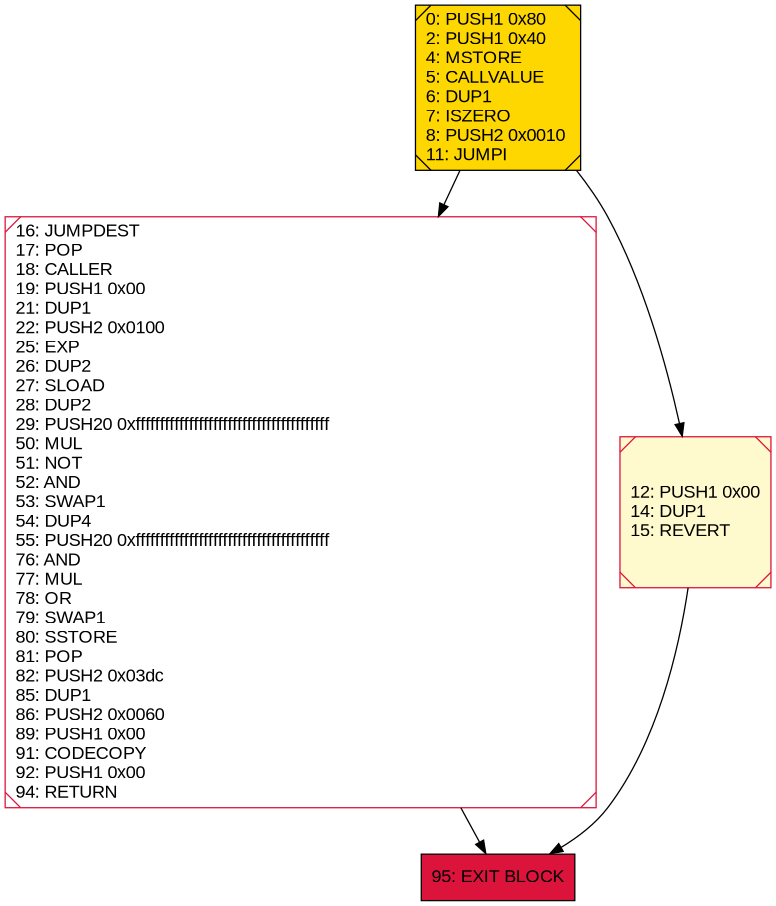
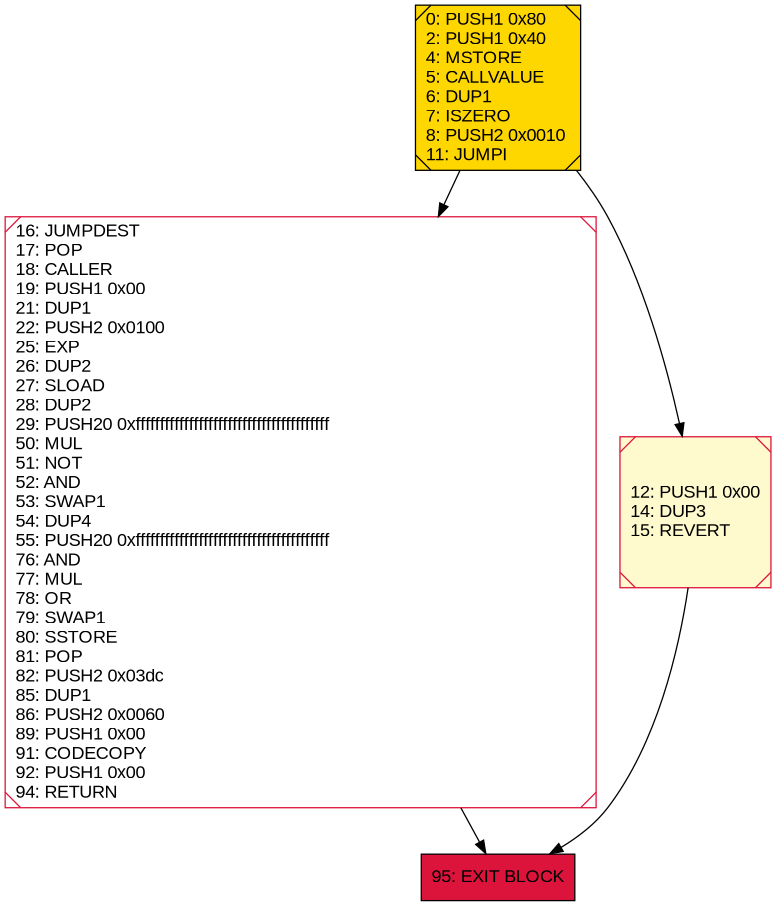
  digraph {
    rankdir=UD
    node [color=black fontcolor=black fontname=arial shape=Msquare style=filled]
    n1 [fillcolor=gold label="0: PUSH1 0x80\l2: PUSH1 0x40\l4: MSTORE\l5: CALLVALUE\l6: DUP1\l7: ISZERO\l8: PUSH2 0x0010\l11: JUMPI\l"]
    n2 [color=crimson fillcolor=white label="16: JUMPDEST\l17: POP\l18: CALLER\l19: PUSH1 0x00\l21: DUP1\l22: PUSH2 0x0100\l25: EXP\l26: DUP2\l27: SLOAD\l28: DUP2\l29: PUSH20 0xffffffffffffffffffffffffffffffffffffffff\l50: MUL\l51: NOT\l52: AND\l53: SWAP1\l54: DUP4\l55: PUSH20 0xffffffffffffffffffffffffffffffffffffffff\l76: AND\l77: MUL\l78: OR\l79: SWAP1\l80: SSTORE\l81: POP\l82: PUSH2 0x03dc\l85: DUP1\l86: PUSH2 0x0060\l89: PUSH1 0x00\l91: CODECOPY\l92: PUSH1 0x00\l94: RETURN\l"]
-   n3 [color=crimson fillcolor=lemonchiffon label="12: PUSH1 0x00\l14: DUP1\l15: REVERT\l"]
+   n3 [color=crimson fillcolor=lemonchiffon label="12: PUSH1 0x00\l14: DUP3\l15: REVERT\l"]
    n4 [fillcolor=crimson label="95: EXIT BLOCK\l" shape=box]
    n1 -> n2
    n1 -> n3
    n2 -> n4
    n3 -> n4
  }
